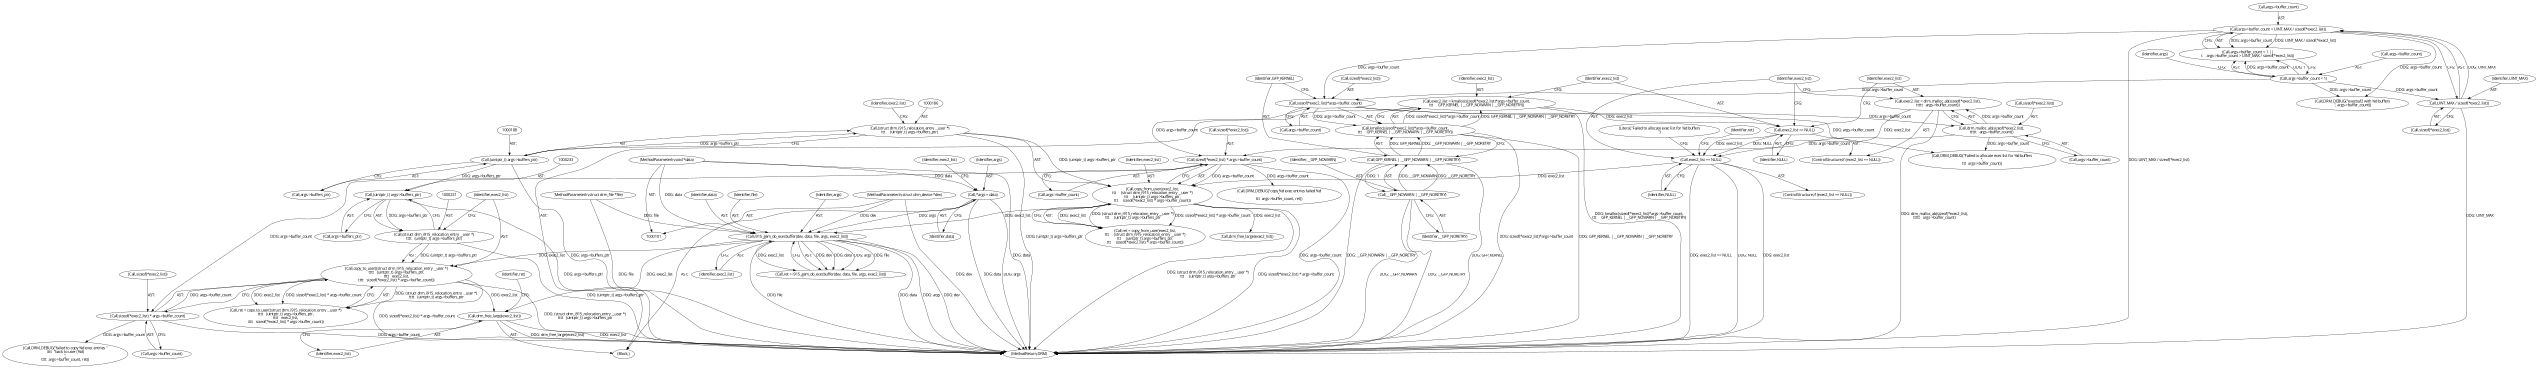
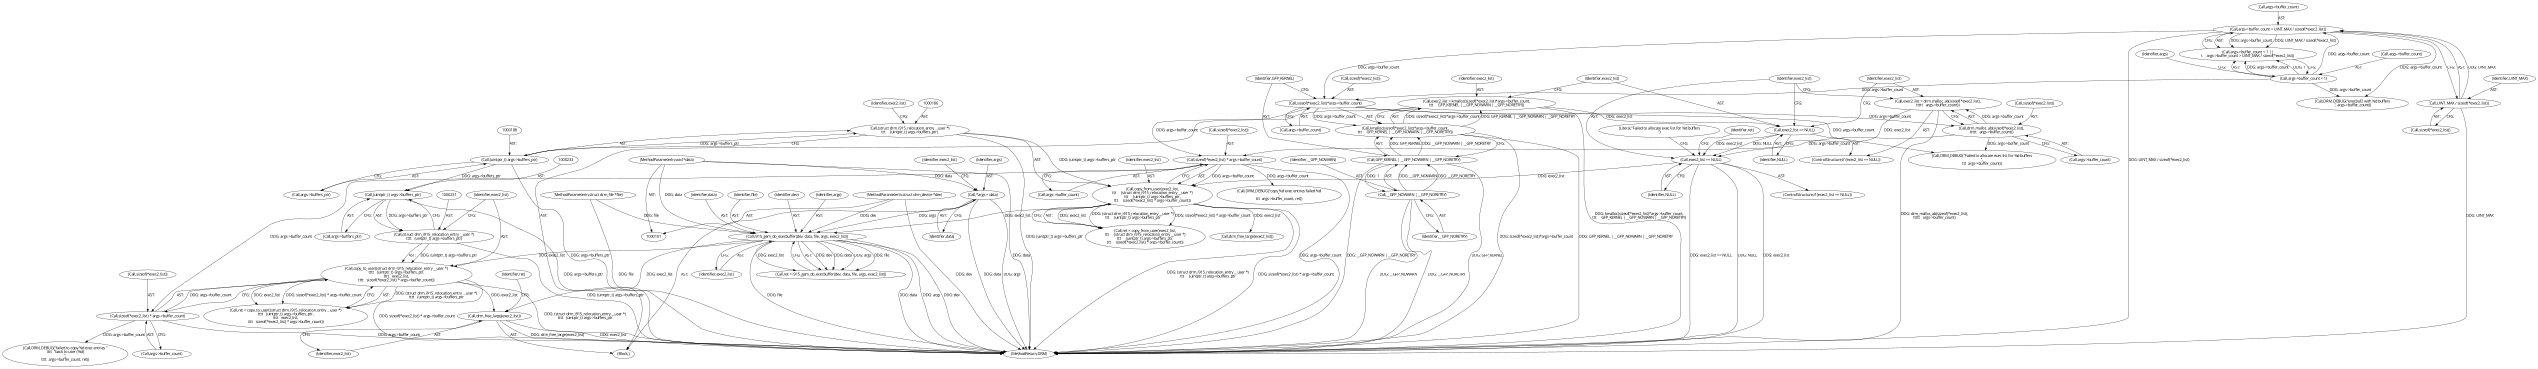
  digraph {
    fontname="Open Sans"
    node [fontname="Open Sans"]
    edge [fontname="Open Sans"]
    n1 [label="(Call,drm_free_large(exec2_list))"]
    n2 [label="(MethodReturn,DRM)"]
    n3 [label="(Identifier,exec2_list)"]
    n4 [label="(Block,)"]
    n5 [label="(Call,copy_to_user((struct drm_i915_relocation_entry __user *)\n\t\t\t\t   (uintptr_t) args->buffers_ptr,\n\t\t\t\t   exec2_list,\n\t\t\t\t   sizeof(*exec2_list) * args->buffer_count))"]
    n6 [label="(Call,sizeof(*exec2_list) * args->buffer_count)"]
    n7 [label="(Call,ret = copy_to_user((struct drm_i915_relocation_entry __user *)\n\t\t\t\t   (uintptr_t) args->buffers_ptr,\n\t\t\t\t   exec2_list,\n\t\t\t\t   sizeof(*exec2_list) * args->buffer_count))"]
    n8 [label="(Call,args->buffer_count)"]
    n9 [label="(Call,DRM_DEBUG(\"failed to copy %d exec entries \"\n\t\t\t\t  \"back to user (%d)\n\",\n\t\t\t\t  args->buffer_count, ret))"]
    n10 [label="(Call,(struct drm_i915_relocation_entry __user *)\n\t\t\t\t   (uintptr_t) args->buffers_ptr)"]
    n11 [label="(Call,(uintptr_t) args->buffers_ptr)"]
    n12 [label="(Call,args->buffers_ptr)"]
    n13 [label="(Call,(uintptr_t) args->buffers_ptr)"]
    n14 [label="(Call,(struct drm_i915_relocation_entry __user *)\n\t\t\t     (uintptr_t) args->buffers_ptr)"]
    n15 [label="(Call,args->buffers_ptr)"]
    n16 [label="(Call,copy_from_user(exec2_list,\n\t\t\t     (struct drm_i915_relocation_entry __user *)\n\t\t\t     (uintptr_t) args->buffers_ptr,\n\t\t\t     sizeof(*exec2_list) * args->buffer_count))"]
    n17 [label="(Call,i915_gem_do_execbuffer(dev, data, file, args, exec2_list))"]
    n18 [label="(Call,ret = i915_gem_do_execbuffer(dev, data, file, args, exec2_list))"]
    n19 [label="(Identifier,exec2_list)"]
    n20 [label="(MethodParameterIn,struct drm_device *dev)"]
    1000101
    n22 [label="(MethodParameterIn,void *data)"]
    n23 [label="(Call,*args = data)"]
    n24 [label="(Identifier,data)"]
    n25 [label="(MethodParameterIn,struct drm_file *file)"]
    n26 [label="(Call,sizeof(*exec2_list) * args->buffer_count)"]
    n27 [label="(Call,ret = copy_from_user(exec2_list,\n\t\t\t     (struct drm_i915_relocation_entry __user *)\n\t\t\t     (uintptr_t) args->buffers_ptr,\n\t\t\t     sizeof(*exec2_list) * args->buffer_count))"]
    n28 [label="(Call,drm_free_large(exec2_list))"]
    n29 [label="(Call,DRM_DEBUG(\"copy %d exec entries failed %d\n\",\n\t\t\t  args->buffer_count, ret))"]
    n30 [label="(Call,args->buffer_count)"]
    n31 [label="(Call,exec2_list == NULL)"]
    n32 [label="(ControlStructure,if (exec2_list == NULL))"]
    n33 [label="(Identifier,NULL)"]
    n34 [label="(Call,exec2_list == NULL)"]
    n35 [label="(Identifier,NULL)"]
    n36 [label="(ControlStructure,if (exec2_list == NULL))"]
    n37 [label="(Call,exec2_list = kmalloc(sizeof(*exec2_list)*args->buffer_count,\n\t\t\t     GFP_KERNEL | __GFP_NOWARN | __GFP_NORETRY))"]
    n38 [label="(Call,kmalloc(sizeof(*exec2_list)*args->buffer_count,\n\t\t\t     GFP_KERNEL | __GFP_NOWARN | __GFP_NORETRY))"]
    n39 [label="(Call,GFP_KERNEL | __GFP_NOWARN | __GFP_NORETRY)"]
    n40 [label="(Call,__GFP_NOWARN | __GFP_NORETRY)"]
    n41 [label="(Call,sizeof(*exec2_list)*args->buffer_count)"]
    n42 [label="(Call,drm_malloc_ab(sizeof(*exec2_list),\n\t\t\t\t\t   args->buffer_count))"]
    n43 [label="(Call,DRM_DEBUG(\"Failed to allocate exec list for %d buffers\n\",\n\t\t\t  args->buffer_count))"]
    n44 [label="(Call,args->buffer_count)"]
    n45 [label="(Call,exec2_list = drm_malloc_ab(sizeof(*exec2_list),\n\t\t\t\t\t   args->buffer_count))"]
    n46 [label="(Call,args->buffer_count)"]
    n47 [label="(Call,args->buffer_count > UINT_MAX / sizeof(*exec2_list))"]
    n48 [label="(Call,UINT_MAX / sizeof(*exec2_list))"]
    n49 [label="(Call,args->buffer_count < 1 ||\n\t    args->buffer_count > UINT_MAX / sizeof(*exec2_list))"]
    n50 [label="(Call,DRM_DEBUG(\"execbuf2 with %d buffers\n\", args->buffer_count))"]
    n51 [label="(Call,sizeof(*exec2_list))"]
    n52 [label="(Call,args->buffer_count < 1)"]
    n53 [label="(Identifier,__GFP_NORETRY)"]
    n54 [label="(Identifier,exec2_list)"]
    n55 [label="(Identifier,exec2_list)"]
    n56 [label="(Identifier,data)"]
    n57 [label="(Identifier,ret)"]
    n58 [label="(Identifier,UINT_MAX)"]
    n59 [label="(Call,sizeof(*exec2_list))"]
    n60 [label="(Identifier,args)"]
    n61 [label="(Identifier,exec2_list)"]
    n62 [label="(Literal,\"Failed to allocate exec list for %d buffers\n\")"]
    n63 [label="(Call,args->buffer_count)"]
    n64 [label="(Call,sizeof(*exec2_list))"]
    n65 [label="(Identifier,exec2_list)"]
    n66 [label="(Identifier,ret)"]
    n67 [label="(Identifier,exec2_list)"]
    n68 [label="(Identifier,exec2_list)"]
    n69 [label="(Identifier,exec2_list)"]
    n70 [label="(Identifier,file)"]
+   n71 [label="(Identifier,dev)"]
    n72 [label="(Identifier,GFP_KERNEL)"]
    n73 [label="(Identifier,__GFP_NOWARN)"]
    n74 [label="(Identifier,args)"]
    n75 [label="(Call,sizeof(*exec2_list))"]
    n76 [label="(Identifier,exec2_list)"]
    n77 [label="(Call,args->buffer_count)"]
    n78 [label="(Call,sizeof(*exec2_list))"]
    n79 [label="(Identifier,args)"]
    1000231
    1000233
    1000188
    1000186
    n1 -> n2 [label="DDG: drm_free_large(exec2_list)"]
    n1 -> n2 [label="DDG: exec2_list"]
    n1 -> n3 [label="CFG: "]
    n1 -> n4 [label="AST: "]
    n3 -> n1 [label="AST: "]
    n5 -> n1 [label="DDG: exec2_list"]
    n5 -> n2 [label="DDG: sizeof(*exec2_list) * args->buffer_count"]
    n5 -> n2 [label="DDG: (struct drm_i915_relocation_entry __user *)\n\t\t\t\t   (uintptr_t) args->buffers_ptr"]
    n5 -> n6 [label="CFG: "]
    n5 -> n7 [label="AST: "]
    n5 -> n7 [label="DDG: (struct drm_i915_relocation_entry __user *)\n\t\t\t\t   (uintptr_t) args->buffers_ptr"]
    n5 -> n7 [label="DDG: exec2_list"]
    n5 -> n7 [label="DDG: sizeof(*exec2_list) * args->buffer_count"]
    n6 -> n2 [label="DDG: args->buffer_count"]
    n6 -> n5 [label="AST: "]
    n6 -> n5 [label="DDG: args->buffer_count"]
    n6 -> n8 [label="CFG: "]
    n6 -> n9 [label="DDG: args->buffer_count"]
    n7 -> n5 [label="CFG: "]
    n8 -> n6 [label="AST: "]
    n10 -> n2 [label="DDG: (uintptr_t) args->buffers_ptr"]
    n10 -> n5 [label="AST: "]
    n10 -> n5 [label="DDG: (uintptr_t) args->buffers_ptr"]
    n10 -> n11 [label="CFG: "]
    n11 -> n2 [label="DDG: args->buffers_ptr"]
    n11 -> n10 [label="AST: "]
    n11 -> n10 [label="DDG: args->buffers_ptr"]
    n11 -> n12 [label="CFG: "]
    n12 -> n11 [label="AST: "]
    n13 -> n2 [label="DDG: args->buffers_ptr"]
    n13 -> n11 [label="DDG: args->buffers_ptr"]
    n13 -> n14 [label="AST: "]
    n13 -> n14 [label="DDG: args->buffers_ptr"]
    n13 -> n15 [label="CFG: "]
    n14 -> n2 [label="DDG: (uintptr_t) args->buffers_ptr"]
    n14 -> n13 [label="CFG: "]
    n14 -> n16 [label="AST: "]
    n14 -> n16 [label="DDG: (uintptr_t) args->buffers_ptr"]
    n15 -> n13 [label="AST: "]
    n16 -> n2 [label="DDG: (struct drm_i915_relocation_entry __user *)\n\t\t\t     (uintptr_t) args->buffers_ptr"]
    n16 -> n2 [label="DDG: sizeof(*exec2_list) * args->buffer_count"]
    n16 -> n17 [label="DDG: exec2_list"]
    n16 -> n26 [label="CFG: "]
    n16 -> n27 [label="AST: "]
    n16 -> n27 [label="DDG: exec2_list"]
    n16 -> n27 [label="DDG: (struct drm_i915_relocation_entry __user *)\n\t\t\t     (uintptr_t) args->buffers_ptr"]
    n16 -> n27 [label="DDG: sizeof(*exec2_list) * args->buffer_count"]
    n16 -> n28 [label="DDG: exec2_list"]
    n17 -> n1 [label="DDG: exec2_list"]
    n17 -> n2 [label="DDG: data"]
    n17 -> n2 [label="DDG: args"]
    n17 -> n2 [label="DDG: dev"]
    n17 -> n2 [label="DDG: file"]
    n17 -> n5 [label="DDG: exec2_list"]
    n17 -> n18 [label="AST: "]
    n17 -> n18 [label="DDG: dev"]
    n17 -> n18 [label="DDG: data"]
    n17 -> n18 [label="DDG: args"]
    n17 -> n18 [label="DDG: file"]
    n17 -> n18 [label="DDG: exec2_list"]
    n17 -> n19 [label="CFG: "]
    n18 -> n17 [label="CFG: "]
    n19 -> n17 [label="AST: "]
    n20 -> n2 [label="DDG: dev"]
    n20 -> n17 [label="DDG: dev"]
    n20 -> 1000101 [label="AST: "]
    n22 -> n2 [label="DDG: data"]
    n22 -> n17 [label="DDG: data"]
    n22 -> 1000101 [label="AST: "]
    n22 -> n23 [label="DDG: data"]
    n23 -> n2 [label="DDG: args"]
    n23 -> n2 [label="DDG: data"]
    n23 -> n4 [label="AST: "]
    n23 -> n17 [label="DDG: args"]
    n23 -> n24 [label="CFG: "]
    n24 -> n23 [label="AST: "]
    n25 -> n2 [label="DDG: file"]
    n25 -> n17 [label="DDG: file"]
    n26 -> n2 [label="DDG: args->buffer_count"]
    n26 -> n6 [label="DDG: args->buffer_count"]
    n26 -> n16 [label="AST: "]
    n26 -> n16 [label="DDG: args->buffer_count"]
    n26 -> n29 [label="DDG: args->buffer_count"]
    n26 -> n30 [label="CFG: "]
    n27 -> n16 [label="CFG: "]
    n30 -> n26 [label="AST: "]
    n31 -> n2 [label="DDG: exec2_list == NULL"]
    n31 -> n2 [label="DDG: NULL"]
    n31 -> n2 [label="DDG: exec2_list"]
    n31 -> n16 [label="DDG: exec2_list"]
    n31 -> n32 [label="AST: "]
    n31 -> n33 [label="CFG: "]
    n33 -> n31 [label="AST: "]
    n34 -> n31 [label="DDG: exec2_list"]
    n34 -> n31 [label="DDG: NULL"]
    n34 -> n35 [label="CFG: "]
    n34 -> n36 [label="AST: "]
    n35 -> n34 [label="AST: "]
    n37 -> n2 [label="DDG: kmalloc(sizeof(*exec2_list)*args->buffer_count,\n\t\t\t     GFP_KERNEL | __GFP_NOWARN | __GFP_NORETRY)"]
    n37 -> n4 [label="AST: "]
    n37 -> n34 [label="DDG: exec2_list"]
    n37 -> n38 [label="CFG: "]
    n38 -> n2 [label="DDG: sizeof(*exec2_list)*args->buffer_count"]
    n38 -> n2 [label="DDG: GFP_KERNEL | __GFP_NOWARN | __GFP_NORETRY"]
    n38 -> n37 [label="AST: "]
    n38 -> n37 [label="DDG: sizeof(*exec2_list)*args->buffer_count"]
    n38 -> n37 [label="DDG: GFP_KERNEL | __GFP_NOWARN | __GFP_NORETRY"]
    n38 -> n39 [label="CFG: "]
    n39 -> n2 [label="DDG: GFP_KERNEL"]
    n39 -> n2 [label="DDG: __GFP_NOWARN | __GFP_NORETRY"]
    n39 -> n38 [label="AST: "]
    n39 -> n38 [label="DDG: GFP_KERNEL"]
    n39 -> n38 [label="DDG: __GFP_NOWARN | __GFP_NORETRY"]
    n39 -> n40 [label="DDG: 1"]
    n40 -> n2 [label="DDG: __GFP_NORETRY"]
    n40 -> n2 [label="DDG: __GFP_NOWARN"]
    n40 -> n39 [label="AST: "]
    n40 -> n39 [label="DDG: __GFP_NOWARN"]
    n40 -> n39 [label="DDG: __GFP_NORETRY"]
    n40 -> n53 [label="CFG: "]
    n41 -> n26 [label="DDG: args->buffer_count"]
    n41 -> n38 [label="AST: "]
    n41 -> n38 [label="DDG: args->buffer_count"]
    n41 -> n42 [label="DDG: args->buffer_count"]
    n41 -> n43 [label="DDG: args->buffer_count"]
    n41 -> n44 [label="CFG: "]
    n42 -> n26 [label="DDG: args->buffer_count"]
    n42 -> n43 [label="DDG: args->buffer_count"]
    n42 -> n45 [label="AST: "]
    n42 -> n45 [label="DDG: args->buffer_count"]
    n42 -> n46 [label="CFG: "]
    n44 -> n41 [label="AST: "]
    n45 -> n2 [label="DDG: drm_malloc_ab(sizeof(*exec2_list),\n\t\t\t\t\t   args->buffer_count)"]
    n45 -> n31 [label="DDG: exec2_list"]
    n45 -> n36 [label="AST: "]
    n45 -> n42 [label="CFG: "]
    n46 -> n42 [label="AST: "]
    n47 -> n2 [label="DDG: UINT_MAX / sizeof(*exec2_list)"]
    n47 -> n41 [label="DDG: args->buffer_count"]
    n47 -> n48 [label="CFG: "]
    n47 -> n49 [label="AST: "]
    n47 -> n49 [label="DDG: args->buffer_count"]
    n47 -> n49 [label="DDG: UINT_MAX / sizeof(*exec2_list)"]
    n47 -> n50 [label="DDG: args->buffer_count"]
    n48 -> n2 [label="DDG: UINT_MAX"]
    n48 -> n47 [label="AST: "]
    n48 -> n47 [label="DDG: UINT_MAX"]
    n48 -> n51 [label="CFG: "]
    n49 -> n47 [label="CFG: "]
    n49 -> n52 [label="CFG: "]
    n51 -> n48 [label="AST: "]
    n52 -> n41 [label="DDG: args->buffer_count"]
-   n52 -> n48 [label="DDG: args->buffer_count"]
+   n52 -> n47 [label="DDG: args->buffer_count"]
    n52 -> n49 [label="AST: "]
    n52 -> n49 [label="DDG: args->buffer_count"]
    n52 -> n49 [label="DDG: 1"]
    n52 -> n50 [label="DDG: args->buffer_count"]
    n53 -> n40 [label="AST: "]
    n54 -> n34 [label="CFG: "]
    n54 -> n45 [label="AST: "]
    n55 -> n34 [label="AST: "]
    n55 -> n37 [label="CFG: "]
    n56 -> n17 [label="AST: "]
    n57 -> n1 [label="CFG: "]
    n58 -> n48 [label="AST: "]
    n59 -> n42 [label="AST: "]
    n60 -> n23 [label="AST: "]
    n61 -> n31 [label="AST: "]
    n61 -> n34 [label="CFG: "]
    n61 -> n45 [label="CFG: "]
    n62 -> n31 [label="CFG: "]
    n63 -> n47 [label="AST: "]
    n64 -> n6 [label="AST: "]
    n65 -> n16 [label="AST: "]
    n66 -> n31 [label="CFG: "]
    n67 -> n37 [label="AST: "]
    n68 -> n14 [label="CFG: "]
    n69 -> n23 [label="CFG: "]
    n70 -> n17 [label="AST: "]
+   n71 -> n17 [label="AST: "]
    n72 -> n39 [label="AST: "]
    n72 -> n41 [label="CFG: "]
    n73 -> n40 [label="AST: "]
    n74 -> n17 [label="AST: "]
    n75 -> n26 [label="AST: "]
    n76 -> n5 [label="AST: "]
    n76 -> n10 [label="CFG: "]
    n77 -> n52 [label="AST: "]
    n78 -> n41 [label="AST: "]
    n79 -> n52 [label="CFG: "]
    1000231 -> n10 [label="AST: "]
    1000233 -> n11 [label="AST: "]
    1000188 -> n13 [label="AST: "]
    1000186 -> n14 [label="AST: "]
  }
